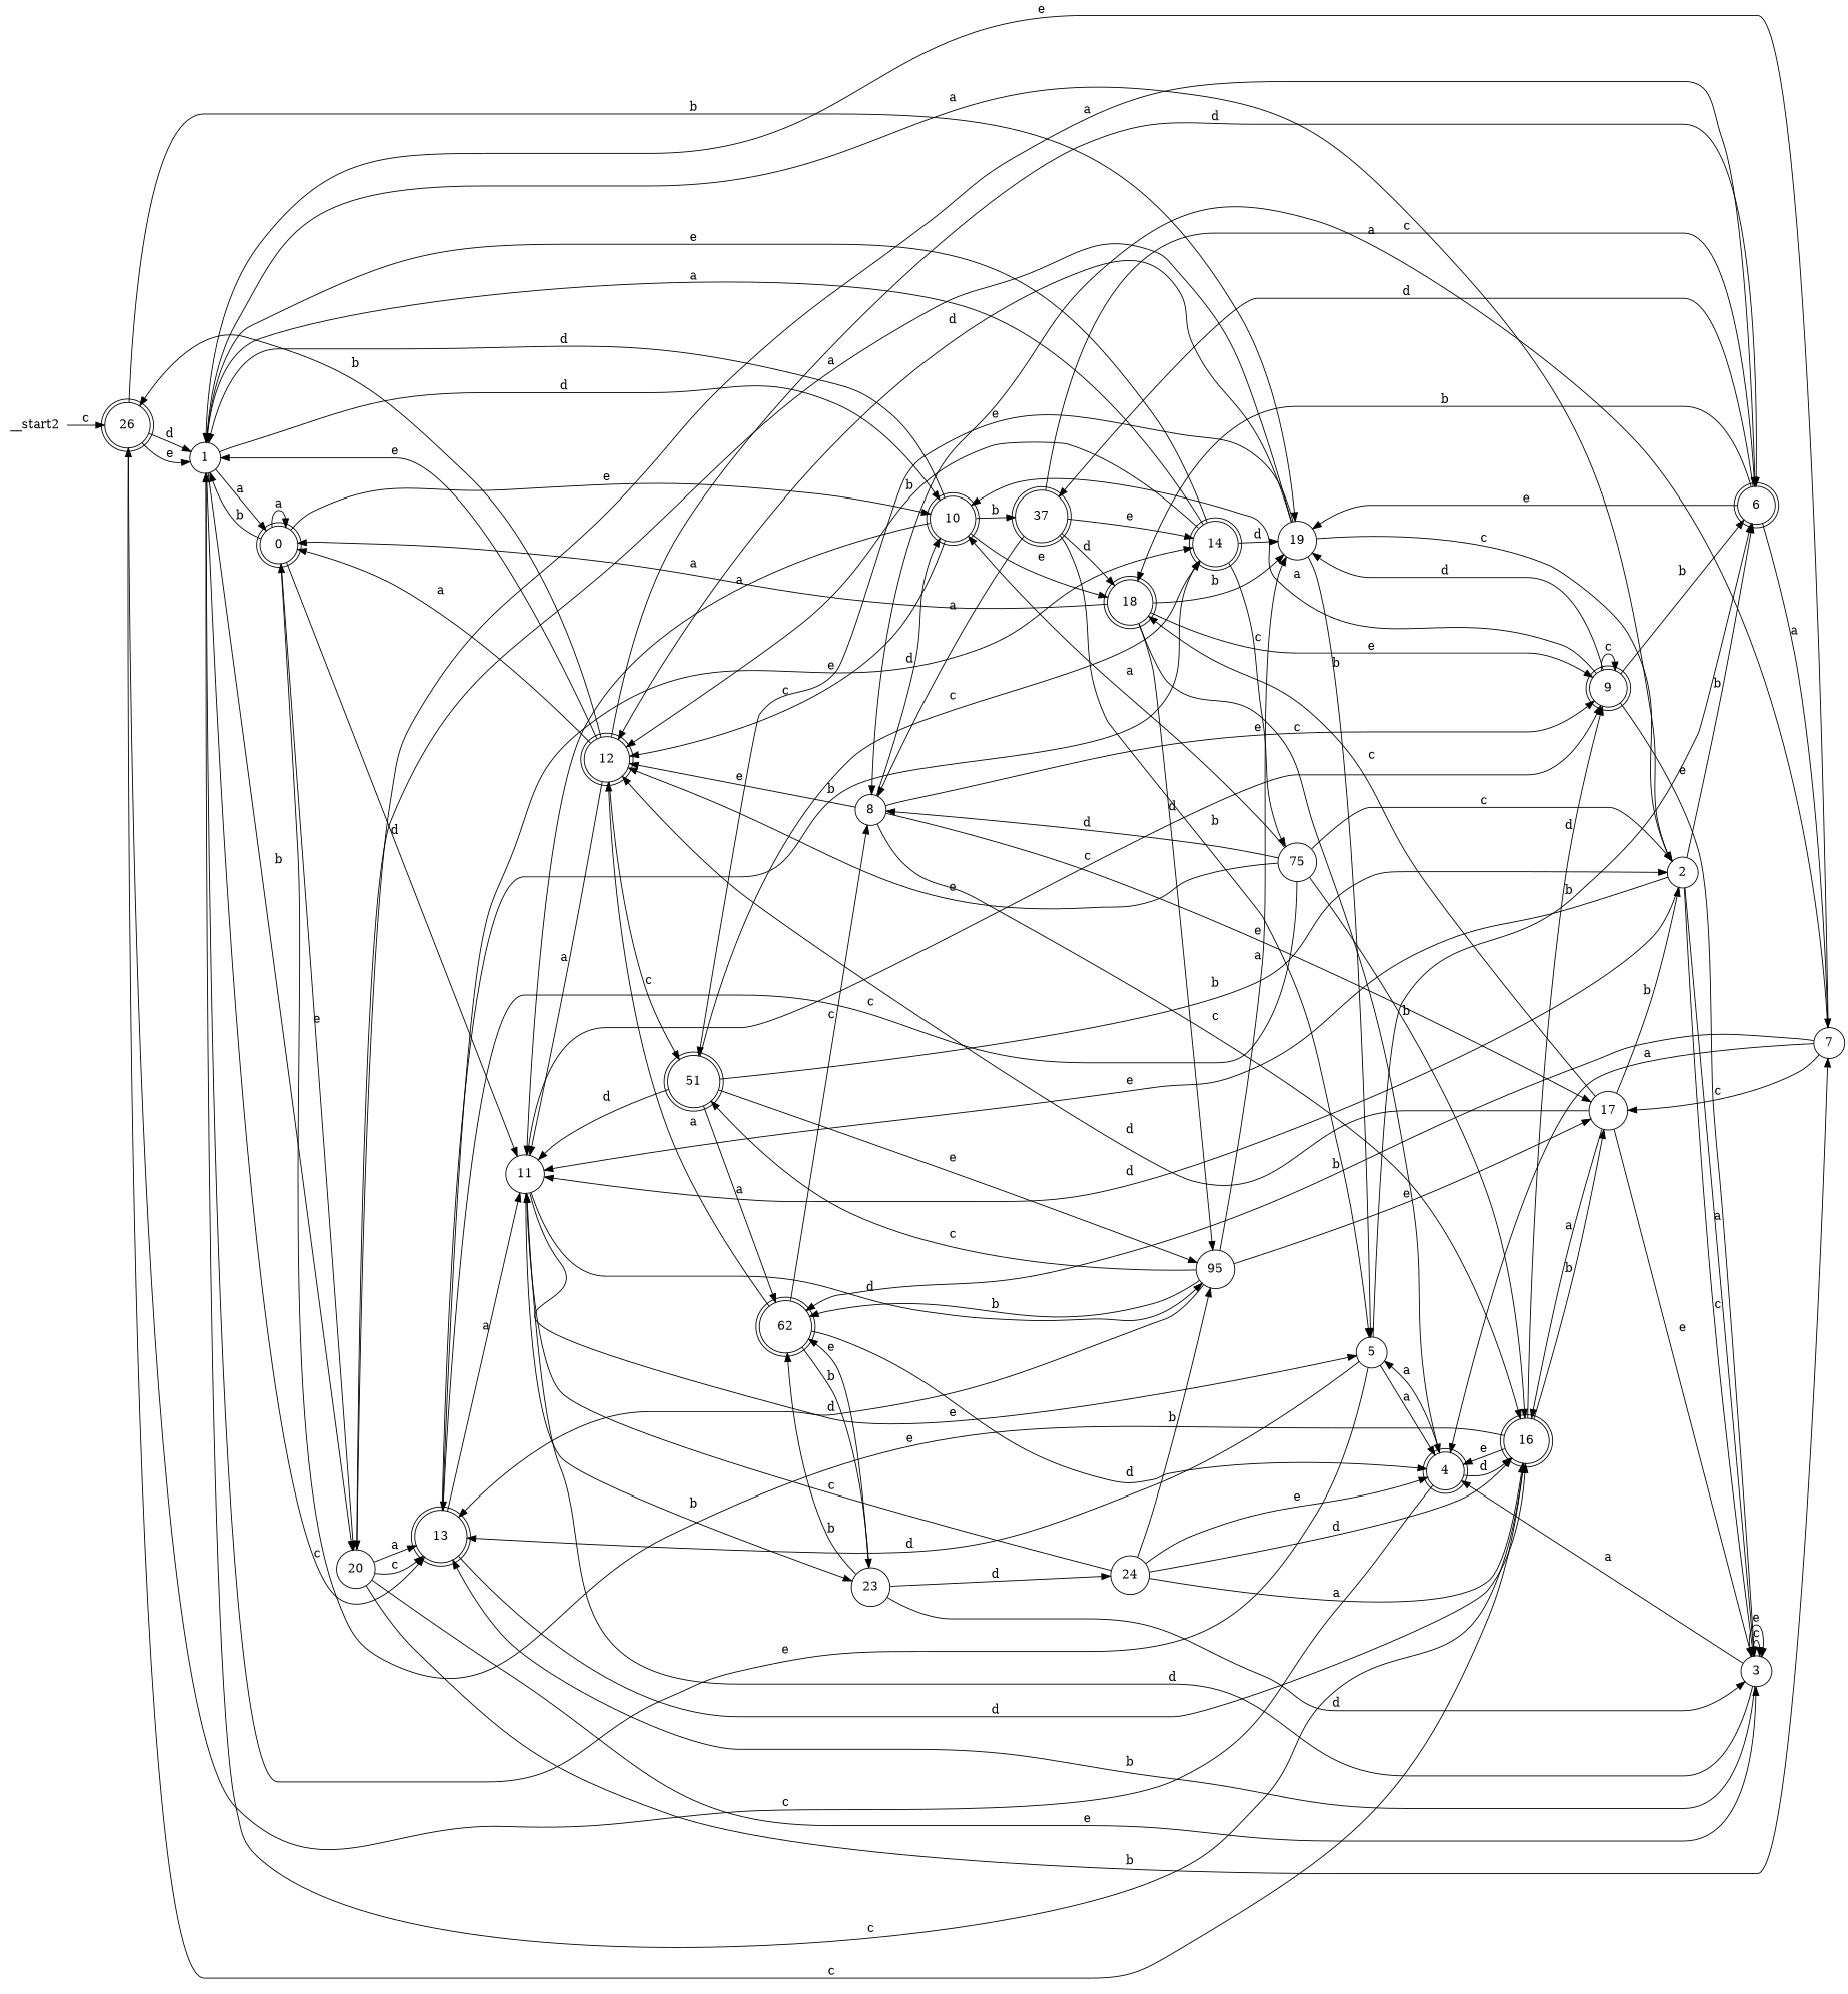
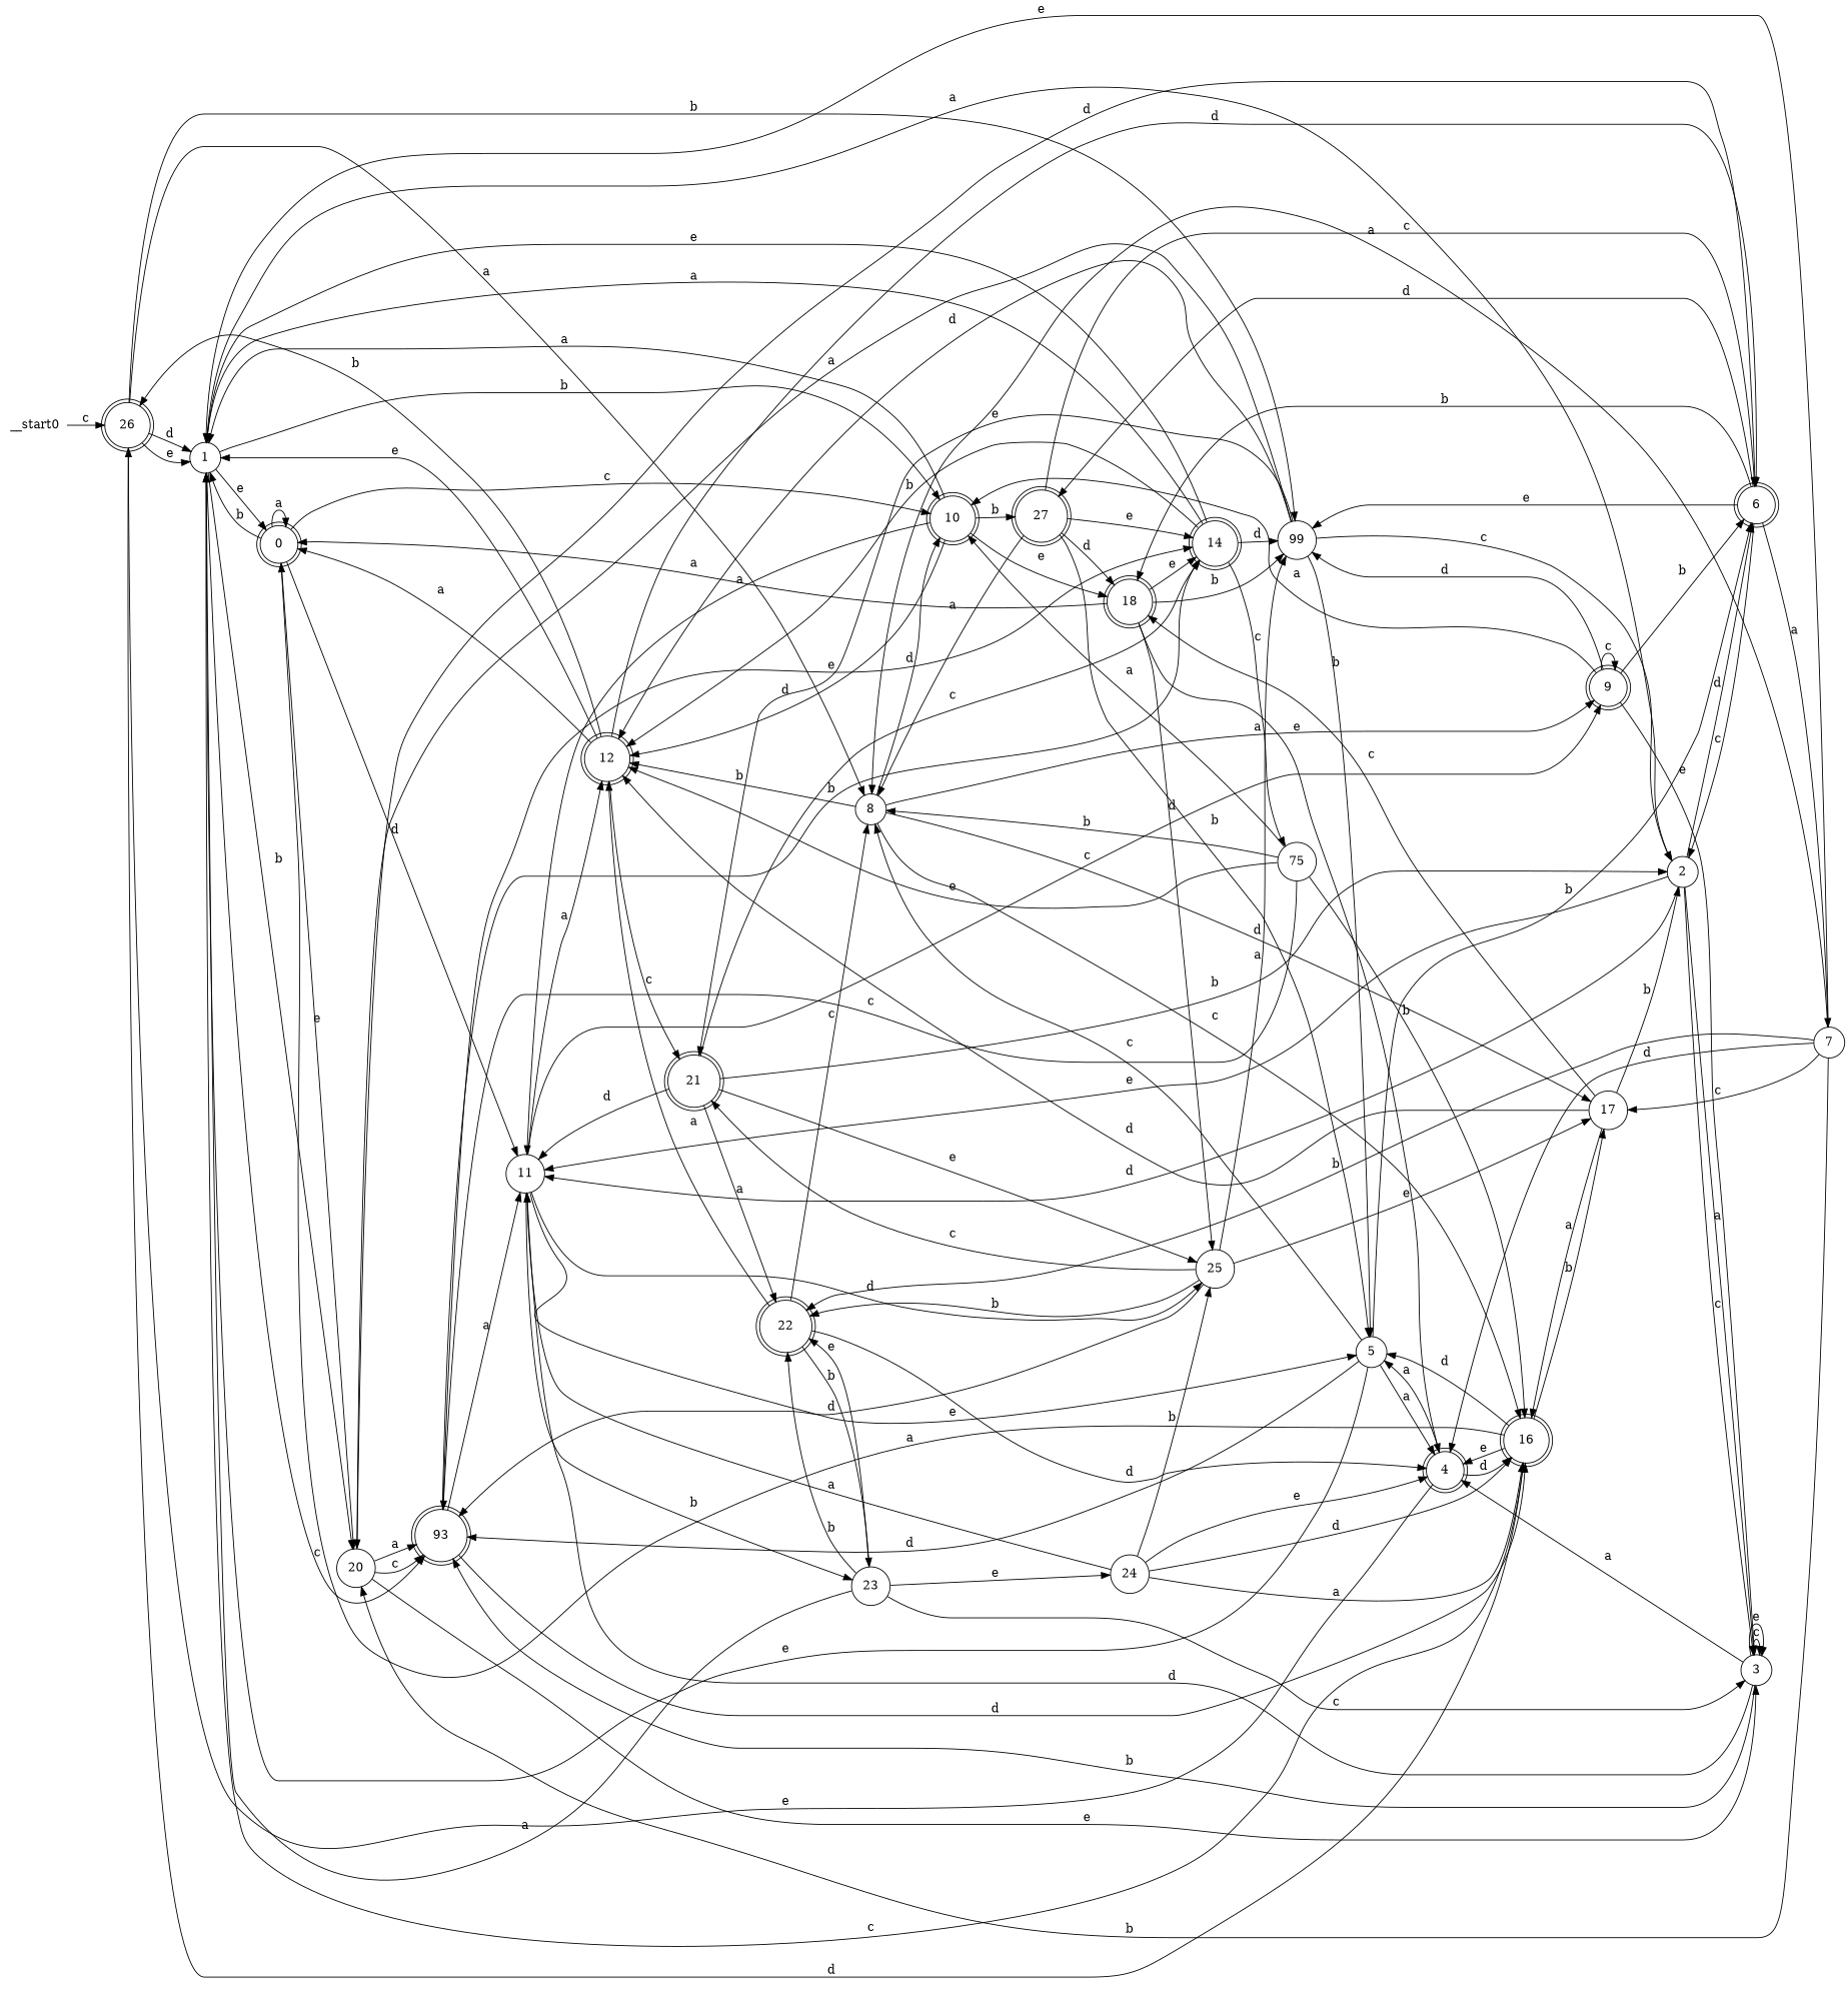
  digraph {
    rankdir=LR
    node [shape=doublecircle color=black fillcolor=white style="rounded,filled"]
-   __start0 [shape=none label=__start2 color="" fillcolor="" style=""]
+   __start0 [shape=none color="" fillcolor="" style=""]
    n2 [label=26]
    n3 [label=0]
    n4 [label=1 shape=circle style=filled]
    n5 [label=10]
    n6 [label=11 shape=circle style=filled]
    n7 [label=20 shape=circle style=filled]
    n8 [label=2 shape=circle style=filled]
-   n9 [label=13]
+   n9 [label=93]
    n10 [label=18]
-   n11 [label=37]
+   n11 [label=27]
    n12 [label=12]
    n13 [label=5 shape=circle style=filled]
    n14 [label=9]
    n15 [label=23 shape=circle style=filled]
-   n16 [label=95 shape=circle style=filled]
+   n16 [label=25 shape=circle style=filled]
    n17 [label=3 shape=circle style=filled]
    n18 [label=6]
    n19 [label=7 shape=circle style=filled]
    n20 [label=16]
    n21 [label=14]
    n22 [label=4]
-   n23 [label=19 shape=circle style=filled]
+   n23 [label=99 shape=circle style=filled]
    n24 [label=8 shape=circle style=filled]
    n25 [label=17 shape=circle style=filled]
-   n26 [label=62]
-   n27 [label=51]
+   n26 [label=22]
+   n27 [label=21]
    n28 [label=24 shape=circle style=filled]
    n29 [label=75 shape=circle style=filled]
    __start0 -> n2 [label=c]
    n2 -> n4 [label=d]
    n2 -> n4 [label=e]
-   n2 -> n20 [label=c]
+   n2 -> n20 [label=d]
    n2 -> n23 [label=b]
+   n2 -> n24 [label=a]
    n3 -> n3 [label=a]
    n3 -> n4 [label=b]
-   n3 -> n5 [label=e]
+   n3 -> n5 [label=c]
    n3 -> n6 [label=d]
    n3 -> n7 [label=e]
-   n4 -> n3 [label=a]
-   n4 -> n5 [label=d]
+   n4 -> n3 [label=e]
+   n4 -> n5 [label=b]
    n4 -> n7 [label=b]
    n4 -> n8 [label=a]
    n4 -> n9 [label=c]
-   n5 -> n4 [label=d]
+   n5 -> n4 [label=a]
    n5 -> n6 [label=a]
    n5 -> n10 [label=e]
    n5 -> n11 [label=b]
-   n5 -> n12 [label=c]
-   n12 -> n6 [label=a]
+   n5 -> n12 [label=d]
+   n6 -> n12 [label=a]
    n6 -> n13 [label=e]
    n6 -> n14 [label=c]
    n6 -> n15 [label=b]
    n6 -> n16 [label=d]
    n7 -> n9 [label=a]
    n7 -> n9 [label=c]
    n7 -> n17 [label=e]
-   n7 -> n18 [label=a]
-   n7 -> n19 [label=b]
+   n7 -> n18 [label=d]
+   n19 -> n7 [label=b]
    n8 -> n6 [label=d]
    n8 -> n6 [label=e]
    n8 -> n17 [label=a]
    n8 -> n17 [label=c]
-   n8 -> n18 [label=b]
+   n8 -> n18 [label=d]
    n9 -> n6 [label=a]
    n9 -> n20 [label=d]
    n9 -> n21 [label=b]
    n9 -> n21 [label=e]
    n10 -> n3 [label=a]
-   n10 -> n14 [label=e]
+   n10 -> n21 [label=e]
    n10 -> n16 [label=d]
-   n10 -> n22 [label=c]
+   n10 -> n22 [label=e]
    n10 -> n23 [label=b]
    n11 -> n10 [label=d]
    n11 -> n13 [label=b]
    n11 -> n18 [label=c]
    n11 -> n21 [label=e]
    n11 -> n24 [label=a]
    n12 -> n2 [label=b]
    n12 -> n3 [label=a]
    n12 -> n4 [label=e]
    n12 -> n18 [label=d]
    n12 -> n27 [label=c]
    n13 -> n4 [label=e]
    n13 -> n9 [label=d]
    n13 -> n18 [label=b]
    n13 -> n22 [label=a]
+   n13 -> n24 [label=c]
    n14 -> n5 [label=a]
    n14 -> n14 [label=c]
    n14 -> n17 [label=e]
    n14 -> n18 [label=b]
    n14 -> n23 [label=d]
-   n15 -> n17 [label=d]
+   n15 -> n4 [label=a]
+   n15 -> n17 [label=c]
    n15 -> n26 [label=b]
    n15 -> n26 [label=e]
-   n15 -> n28 [label=d]
+   n15 -> n28 [label=e]
    n16 -> n9 [label=d]
    n16 -> n23 [label=a]
    n16 -> n25 [label=e]
    n16 -> n26 [label=b]
    n16 -> n27 [label=c]
    n17 -> n6 [label=d]
    n17 -> n9 [label=b]
    n17 -> n17 [label=c]
    n17 -> n17 [label=e]
    n17 -> n22 [label=a]
-   n29 -> n8 [label=c]
+   n18 -> n8 [label=c]
    n18 -> n10 [label=b]
    n18 -> n11 [label=d]
    n18 -> n19 [label=a]
    n18 -> n23 [label=e]
    n19 -> n4 [label=e]
-   n19 -> n22 [label=a]
+   n19 -> n22 [label=d]
    n19 -> n24 [label=a]
    n19 -> n25 [label=c]
    n19 -> n26 [label=b]
-   n20 -> n3 [label=e]
+   n20 -> n3 [label=a]
    n20 -> n4 [label=c]
-   n20 -> n14 [label=d]
+   n20 -> n13 [label=d]
    n20 -> n22 [label=e]
    n20 -> n25 [label=b]
    n21 -> n4 [label=a]
    n21 -> n4 [label=e]
    n21 -> n12 [label=b]
    n21 -> n23 [label=d]
    n21 -> n29 [label=c]
-   n22 -> n2 [label=c]
+   n22 -> n2 [label=e]
    n22 -> n13 [label=a]
    n22 -> n20 [label=d]
    n23 -> n7 [label=a]
    n23 -> n8 [label=c]
    n23 -> n12 [label=d]
    n23 -> n13 [label=b]
    n23 -> n27 [label=e]
    n24 -> n5 [label=d]
-   n24 -> n12 [label=e]
-   n24 -> n14 [label=e]
+   n24 -> n12 [label=b]
+   n24 -> n14 [label=a]
    n24 -> n20 [label=c]
-   n24 -> n25 [label=e]
+   n24 -> n25 [label=d]
    n25 -> n8 [label=b]
    n25 -> n10 [label=c]
    n25 -> n12 [label=d]
-   n25 -> n17 [label=e]
    n25 -> n20 [label=a]
    n26 -> n12 [label=a]
    n26 -> n15 [label=b]
    n26 -> n22 [label=d]
    n26 -> n24 [label=c]
    n27 -> n6 [label=d]
    n27 -> n8 [label=b]
    n27 -> n16 [label=e]
    n27 -> n21 [label=c]
    n27 -> n26 [label=a]
-   n28 -> n6 [label=c]
+   n28 -> n6 [label=a]
    n28 -> n16 [label=b]
    n28 -> n20 [label=a]
    n28 -> n20 [label=d]
    n28 -> n22 [label=e]
    n29 -> n5 [label=a]
    n29 -> n9 [label=c]
    n29 -> n12 [label=e]
    n29 -> n20 [label=b]
-   n29 -> n24 [label=d]
+   n29 -> n24 [label=b]
  }
